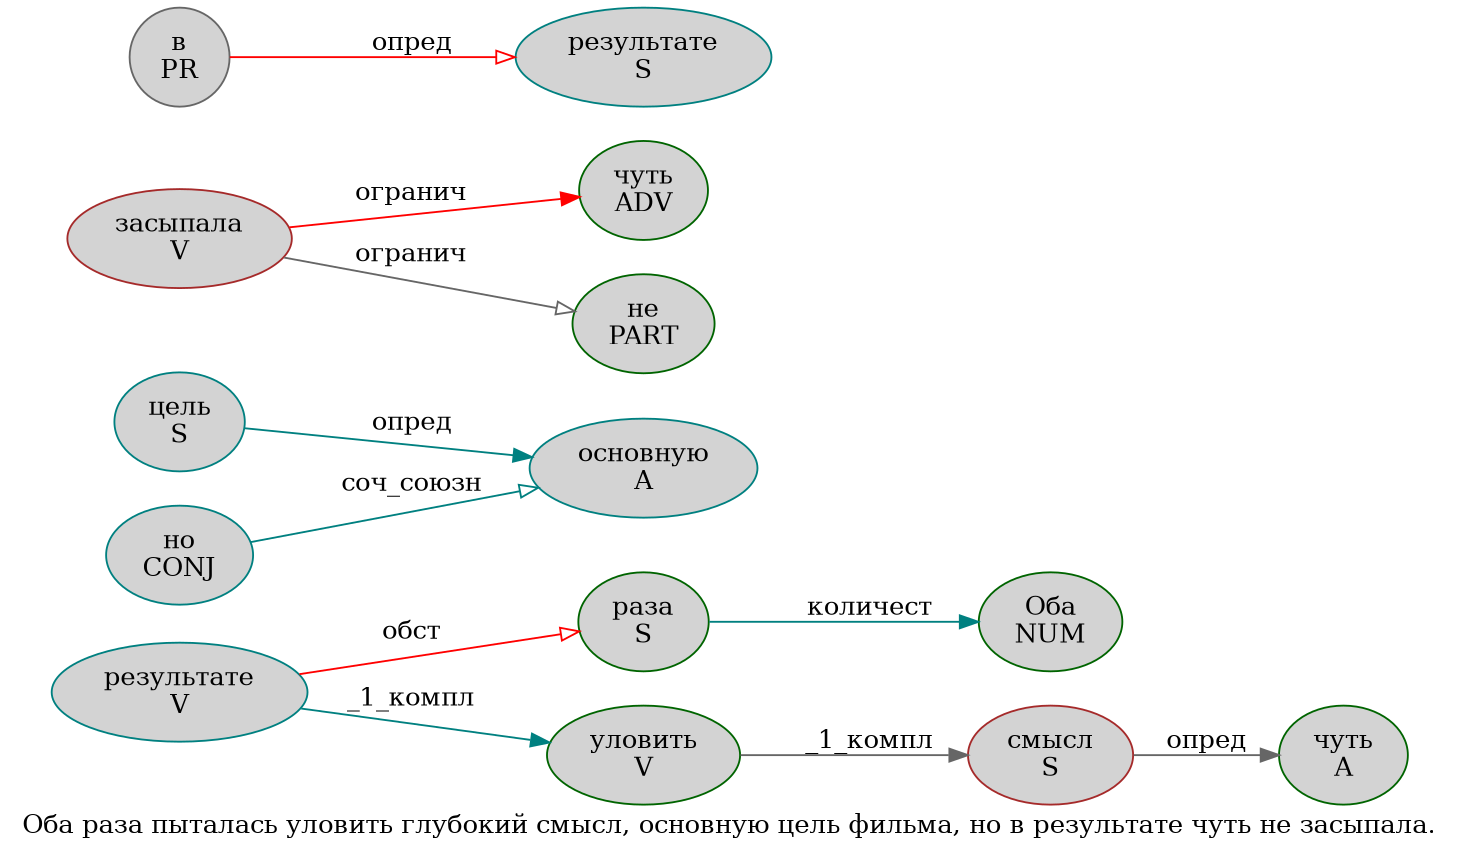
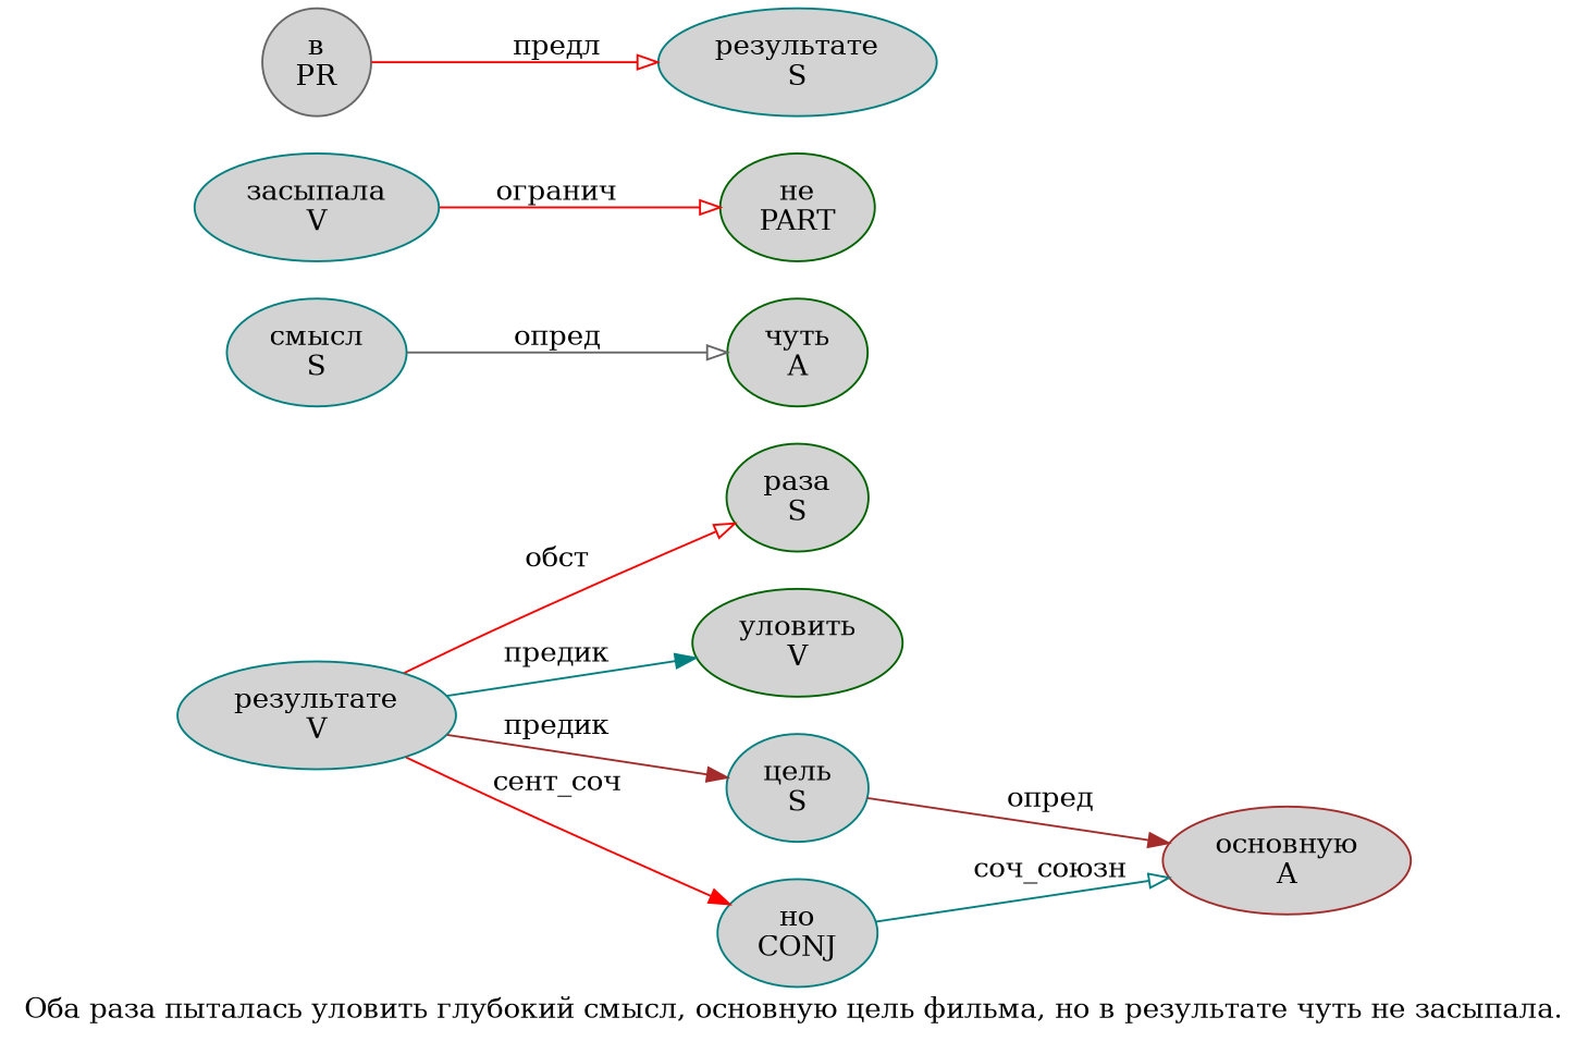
  digraph {
    label="Оба раза пыталась уловить глубокий смысл, основную цель фильма, но в результате чуть не засыпала."
    rankdir=LR
    node [color=darkgreen fillcolor=lightgray penwidth=1 shape=ellipse style=filled]
    edge [arrowhead=normal color=red]
-   n1 [label="Оба\nNUM"]
    n2 [label="раза\nS"]
    n3 [color=teal label="результате\nV"]
    n4 [label="уловить\nV"]
    n5 [color=teal label="цель\nS"]
    n6 [color=teal label="но\nCONJ"]
-   n7 [color=brown label="смысл\nS"]
-   n8 [color=teal label="основную\nA"]
+   n7 [color=teal label="смысл\nS"]
+   n8 [color=brown label="основную\nA"]
    n9 [label="чуть\nA"]
-   n10 [color=brown label="засыпала\nV"]
-   n11 [label="чуть\nADV"]
+   n10 [color=teal label="засыпала\nV"]
    n12 [label="не\nPART"]
    n13 [color=gray40 label="в\nPR"]
    n14 [color=teal label="результате\nS"]
-   n2 -> n1 [color=teal label="количест"]
    n3 -> n2 [arrowhead=onormal label="обст"]
-   n3 -> n4 [color=teal label="_1_компл"]
-   n4 -> n7 [color=gray40 label="_1_компл"]
-   n5 -> n8 [color=teal label="опред"]
+   n3 -> n4 [color=teal label="предик"]
+   n3 -> n5 [color=brown label="предик"]
+   n3 -> n6 [label="сент_соч"]
+   n5 -> n8 [color=brown label="опред"]
    n6 -> n8 [arrowhead=onormal color=teal label="соч_союзн"]
-   n7 -> n9 [color=gray40 label="опред"]
-   n10 -> n11 [label="огранич"]
-   n10 -> n12 [arrowhead=onormal color=gray40 label="огранич"]
-   n13 -> n14 [arrowhead=onormal label="опред"]
+   n7 -> n9 [arrowhead=onormal color=gray40 label="опред"]
+   n10 -> n12 [arrowhead=onormal label="огранич"]
+   n13 -> n14 [arrowhead=onormal label="предл"]
  }
